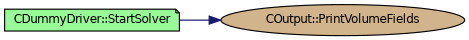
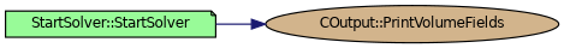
  digraph {
    rankdir=RL
    node [color=black fontname=Helvetica fontsize=10 style=filled]
    n1 [fillcolor=tan fontcolor=black height=0.2 label="COutput::PrintVolumeFields" shape=ellipse width=0.4]
-   n2 [fillcolor=palegreen height=0.2 label="CDummyDriver::StartSolver" shape=note width=0.4]
+   n2 [fillcolor=palegreen height=0.2 label="StartSolver::StartSolver" shape=note width=0.4]
    n1 -> n2 [color=midnightblue dir=back fontname=Helvetica fontsize=10 labelfontname=Helvetica labelfontsize=10 style=solid]
  }
